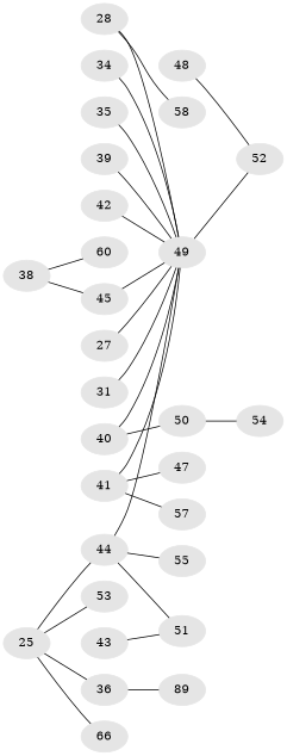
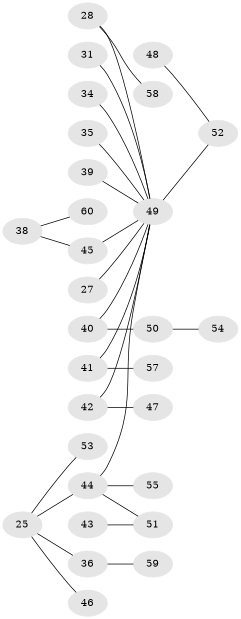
  graph {
    rankdir=LR
    node [color=gray90 style=filled]
    25
    36
    44 [super="+16+20"]
-   46 [label=66]
+   46
    53
-   59 [label=89]
+   59
    49 [super="+5+3+7+6+14+12+9+2+8+13+15+18+10+17+26+19+21+22+23+30+33"]
    51 [super="+32"]
    55
    52
    27
    28
    58
    31
    34
    35
    45 [super="+37"]
    38
    60
    39
    40
    50
    54
    41
    57
    42
    47
    43
    48
    25 -- 36
    25 -- 44
    25 -- 46
    25 -- 53
    36 -- 59
    44 -- 49
    44 -- 51
    44 -- 55
    49 -- 52
    27 -- 49
    28 -- 49
    28 -- 58
    31 -- 49
    34 -- 49
    35 -- 49
    45 -- 49
    38 -- 45
    38 -- 60
    39 -- 49
    40 -- 49
    40 -- 50
    50 -- 54
    41 -- 49
    41 -- 57
    42 -- 49
-   41 -- 47
+   42 -- 47
    43 -- 51
    48 -- 52
  }
